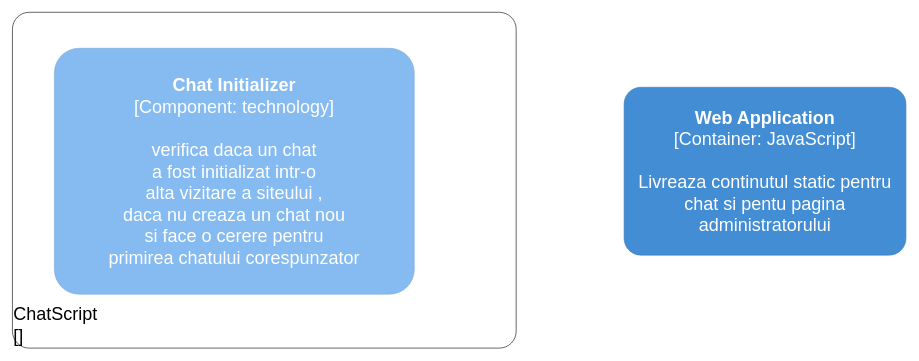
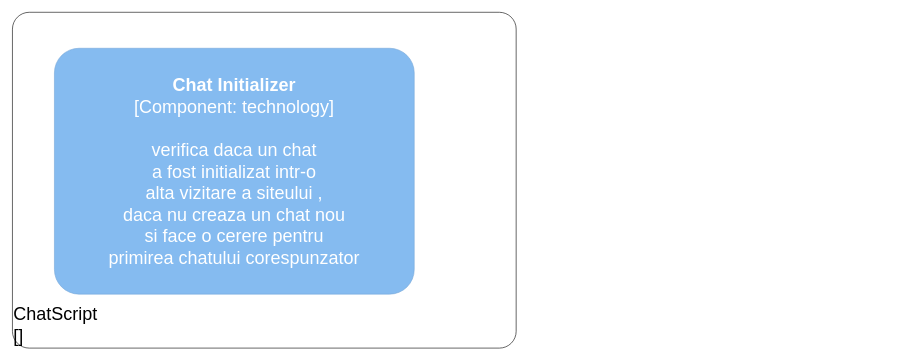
  <mxCell id="0" />
  <mxCell id="1" parent="0" />
- <mxCell id="2" value="&lt;b style=&quot;font-size: 30px;&quot;&gt;Web Application&lt;/b&gt;&lt;div style=&quot;font-size: 30px;&quot;&gt;[Container: JavaScript]&lt;/div&gt;&lt;br style=&quot;font-size: 30px;&quot;&gt;&lt;div style=&quot;font-size: 30px;&quot;&gt;Livreaza continutul static pentru chat si pentu pagina administratorului&lt;/div&gt;" style="rounded=1;whiteSpace=wrap;html=1;labelBackgroundColor=none;fillColor=#438DD5;fontColor=#ffffff;align=center;arcSize=10;strokeColor=#3C7FC0;metaEdit=1;metaData={&quot;c4Type&quot;:{&quot;editable&quot;:false}};points=[[0.25,0,0],[0.5,0,0],[0.75,0,0],[1,0.25,0],[1,0.5,0],[1,0.75,0],[0.75,1,0],[0.5,1,0],[0.25,1,0],[0,0.75,0],[0,0.5,0],[0,0.25,0]];fontSize=30;" vertex="1" parent="1"><mxGeometry x="1040" y="145" width="470" height="280" as="geometry" /></mxCell>
  <mxCell id="3" value="&lt;div style=&quot;text-align: left; font-size: 30px;&quot;&gt;ChatScript&lt;/div&gt;&lt;div style=&quot;text-align: left; font-size: 30px;&quot;&gt;[]&lt;/div&gt;" style="rounded=1;whiteSpace=wrap;html=1;labelBackgroundColor=none;fillColor=#ffffff;fontColor=#000000;align=left;arcSize=5;strokeColor=#000000;verticalAlign=bottom;metaEdit=1;metaData={&quot;c4Type&quot;:{&quot;editable&quot;:false}};points=[[0.25,0,0],[0.5,0,0],[0.75,0,0],[1,0.25,0],[1,0.5,0],[1,0.75,0],[0.75,1,0],[0.5,1,0],[0.25,1,0],[0,0.75,0],[0,0.5,0],[0,0.25,0]];fontSize=30;" vertex="1" parent="1"><mxGeometry x="20" y="20" width="840" height="560" as="geometry" /></mxCell>
  <mxCell id="4" value="&lt;b style=&quot;font-size: 30px;&quot;&gt;Chat Initializer&lt;/b&gt;&lt;div style=&quot;font-size: 30px;&quot;&gt;[Component: technology]&lt;/div&gt;&lt;br style=&quot;font-size: 30px;&quot;&gt;&lt;div style=&quot;font-size: 30px;&quot;&gt;verifica daca un chat&#10;a fost initializat intr-o&#10;alta vizitare a siteului ,&#10;daca nu creaza un chat nou&#10;si face o cerere pentru&#10;primirea chatului corespunzator &lt;/div&gt;" style="rounded=1;whiteSpace=wrap;html=1;labelBackgroundColor=none;fillColor=#85BBF0;fontColor=#ffffff;align=center;arcSize=10;strokeColor=#78A8D8;metaEdit=1;metaData={&quot;c4Type&quot;:{&quot;editable&quot;:false}};points=[[0.25,0,0],[0.5,0,0],[0.75,0,0],[1,0.25,0],[1,0.5,0],[1,0.75,0],[0.75,1,0],[0.5,1,0],[0.25,1,0],[0,0.75,0],[0,0.5,0],[0,0.25,0]];fontSize=30;" vertex="1" parent="1"><mxGeometry x="90" y="80" width="600" height="410" as="geometry" /></mxCell>
